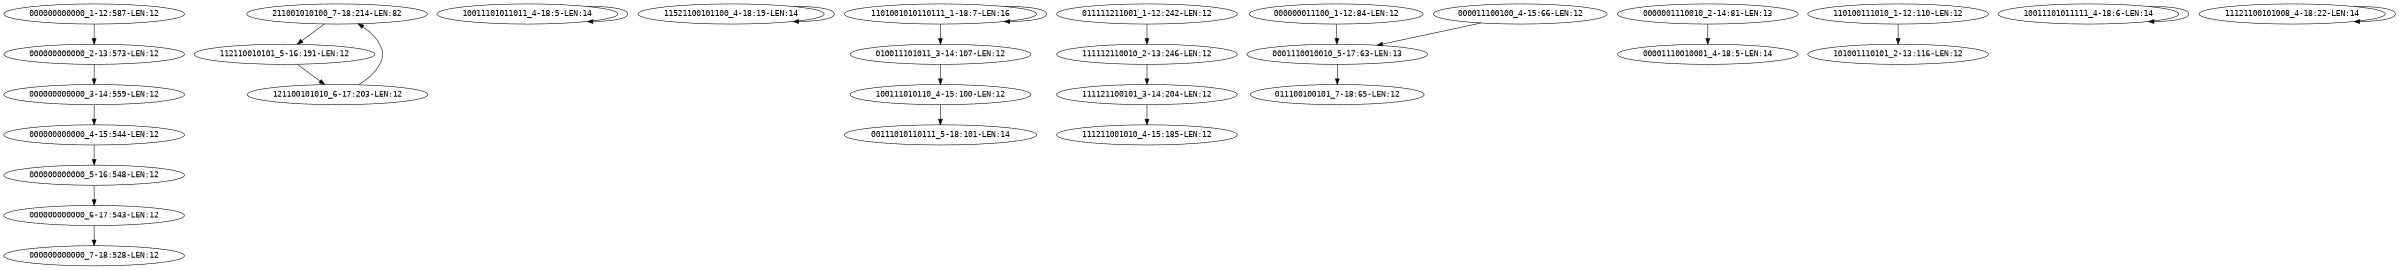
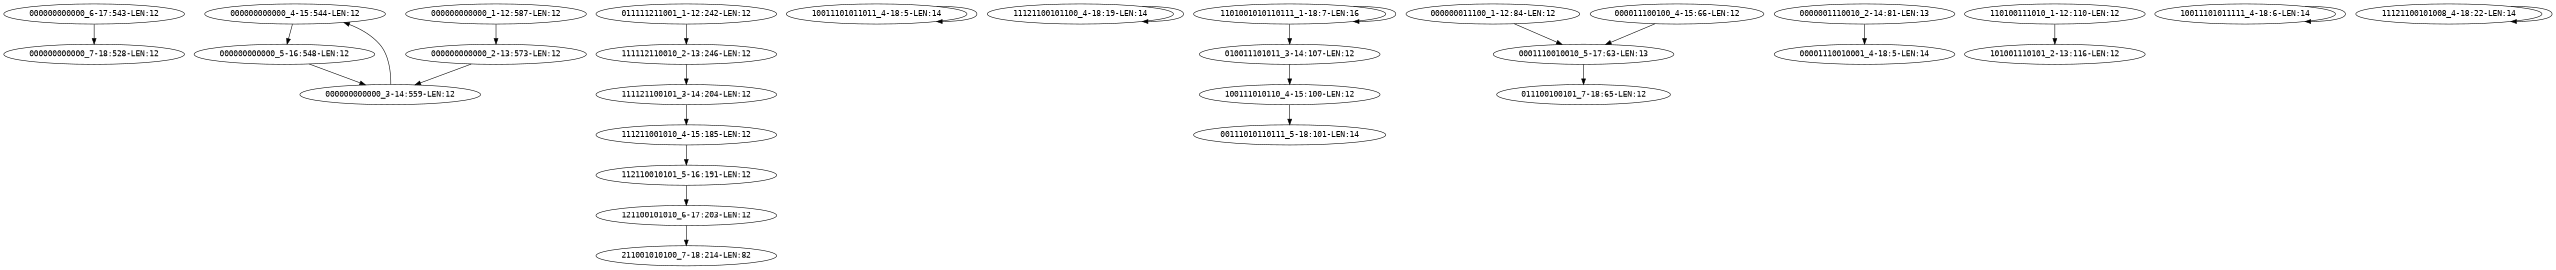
  digraph {
    fontname="DejaVu Sans Mono"
    node [fontname="DejaVu Sans Mono"]
    edge [fontname="DejaVu Sans Mono"]
    "000000000000_6-17:543-LEN:12"
    "000000000000_7-18:528-LEN:12"
    "000000000000_4-15:544-LEN:12"
    "000000000000_5-16:548-LEN:12"
    n5 [label="211001010100_7-18:214-LEN:82"]
    "121100101010_6-17:203-LEN:12"
    "10011101011011_4-18:5-LEN:14"
-   "11121100101100_4-18:19-LEN:14" [label="11521100101100_4-18:19-LEN:14"]
+   "11121100101100_4-18:19-LEN:14"
    "010011101011_3-14:107-LEN:12"
    "100111010110_4-15:100-LEN:12"
    "00111010110111_5-18:101-LEN:14"
    "1101001010110111_1-18:7-LEN:16"
    "111121100101_3-14:204-LEN:12"
    "111211001010_4-15:185-LEN:12"
    "112110010101_5-16:191-LEN:12"
    "000000000000_2-13:573-LEN:12"
    "000000000000_3-14:559-LEN:12"
    "0001110010010_5-17:63-LEN:13"
    "011100100101_7-18:65-LEN:12"
    "000000011100_1-12:84-LEN:12"
    "0000001110010_2-14:81-LEN:13"
    "00001110010001_4-18:5-LEN:14"
    "000011100100_4-15:66-LEN:12"
    "000000000000_1-12:587-LEN:12"
    "110100111010_1-12:110-LEN:12"
    "101001110101_2-13:116-LEN:12"
    "10011101011111_4-18:6-LEN:14"
    "111112110010_2-13:246-LEN:12"
    n29 [label="11121100101008_4-18:22-LEN:14"]
    "011111211001_1-12:242-LEN:12"
    "000000000000_6-17:543-LEN:12" -> "000000000000_7-18:528-LEN:12"
    "000000000000_4-15:544-LEN:12" -> "000000000000_5-16:548-LEN:12"
-   "000000000000_5-16:548-LEN:12" -> "000000000000_6-17:543-LEN:12"
+   "000000000000_5-16:548-LEN:12" -> "000000000000_3-14:559-LEN:12"
    "121100101010_6-17:203-LEN:12" -> n5
    "10011101011011_4-18:5-LEN:14" -> "10011101011011_4-18:5-LEN:14"
    "11121100101100_4-18:19-LEN:14" -> "11121100101100_4-18:19-LEN:14"
    "010011101011_3-14:107-LEN:12" -> "100111010110_4-15:100-LEN:12"
    "100111010110_4-15:100-LEN:12" -> "00111010110111_5-18:101-LEN:14"
    "1101001010110111_1-18:7-LEN:16" -> "010011101011_3-14:107-LEN:12"
    "1101001010110111_1-18:7-LEN:16" -> "1101001010110111_1-18:7-LEN:16"
    "111121100101_3-14:204-LEN:12" -> "111211001010_4-15:185-LEN:12"
-   n5 -> "112110010101_5-16:191-LEN:12"
+   "111211001010_4-15:185-LEN:12" -> "112110010101_5-16:191-LEN:12"
    "112110010101_5-16:191-LEN:12" -> "121100101010_6-17:203-LEN:12"
    "000000000000_2-13:573-LEN:12" -> "000000000000_3-14:559-LEN:12"
    "000000000000_3-14:559-LEN:12" -> "000000000000_4-15:544-LEN:12"
    "0001110010010_5-17:63-LEN:13" -> "011100100101_7-18:65-LEN:12"
    "000000011100_1-12:84-LEN:12" -> "0001110010010_5-17:63-LEN:13"
    "0000001110010_2-14:81-LEN:13" -> "00001110010001_4-18:5-LEN:14"
    "000011100100_4-15:66-LEN:12" -> "0001110010010_5-17:63-LEN:13"
    "000000000000_1-12:587-LEN:12" -> "000000000000_2-13:573-LEN:12"
    "110100111010_1-12:110-LEN:12" -> "101001110101_2-13:116-LEN:12"
    "10011101011111_4-18:6-LEN:14" -> "10011101011111_4-18:6-LEN:14"
    "111112110010_2-13:246-LEN:12" -> "111121100101_3-14:204-LEN:12"
    n29 -> n29
    "011111211001_1-12:242-LEN:12" -> "111112110010_2-13:246-LEN:12"
  }
